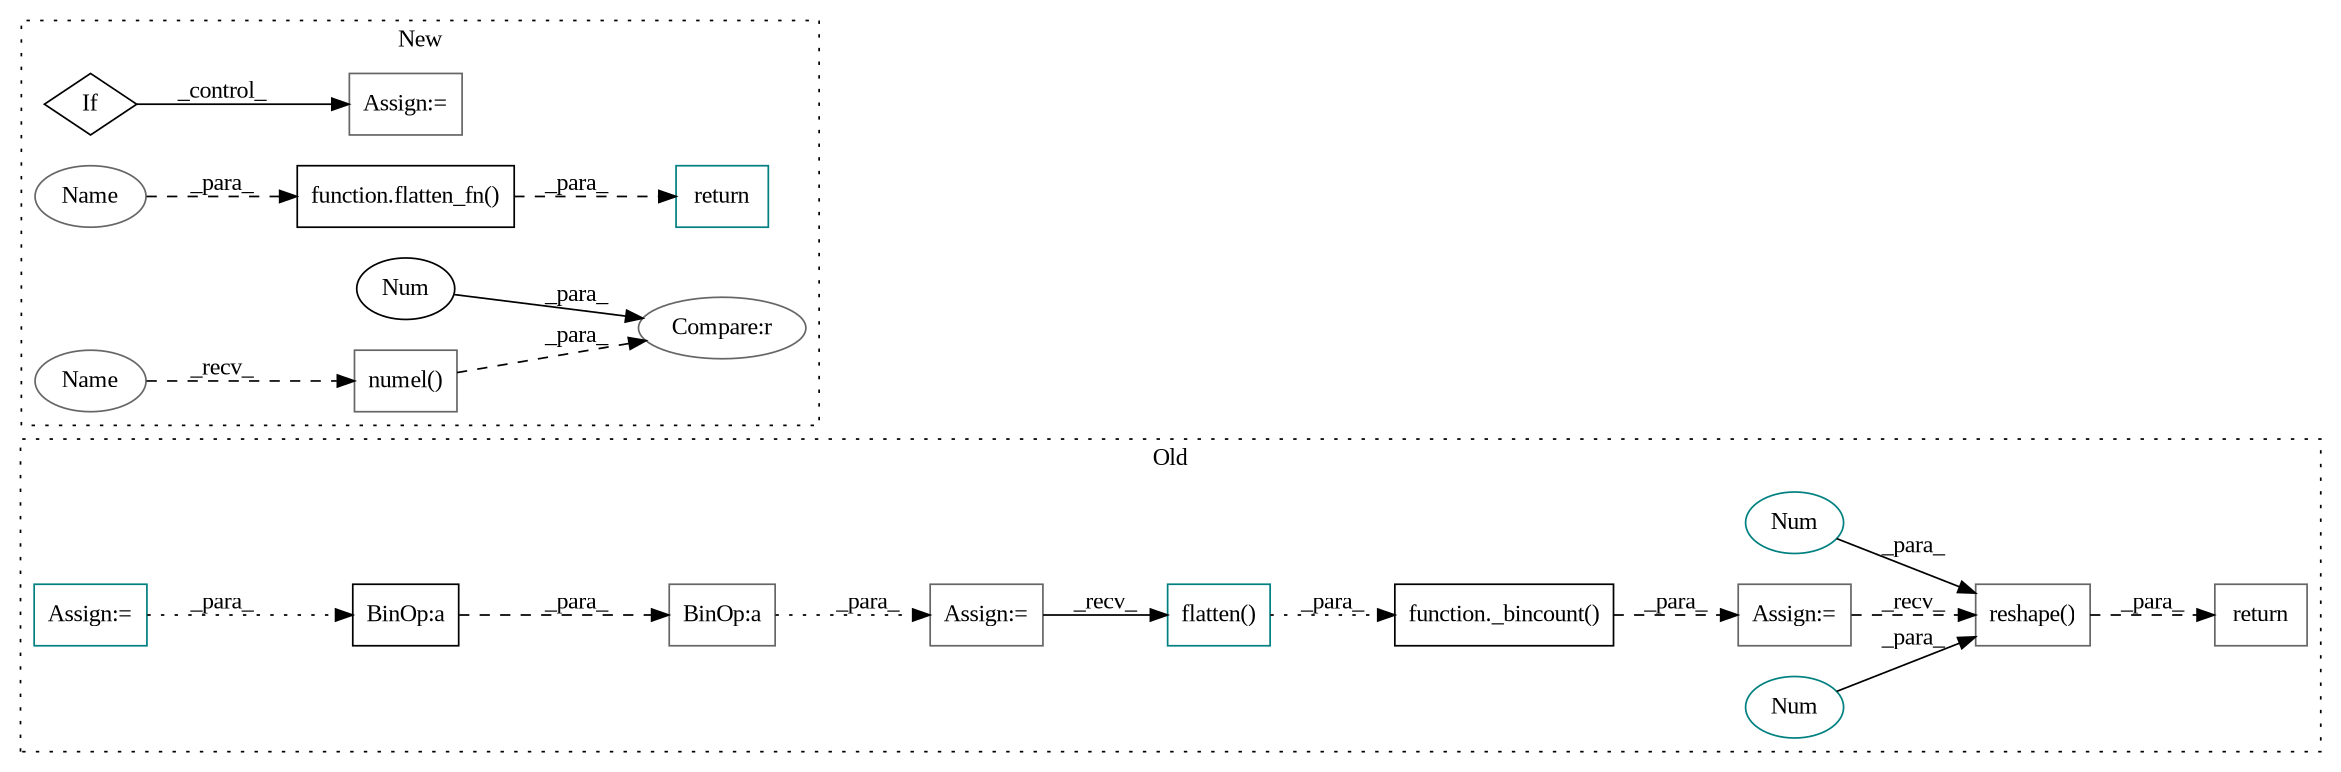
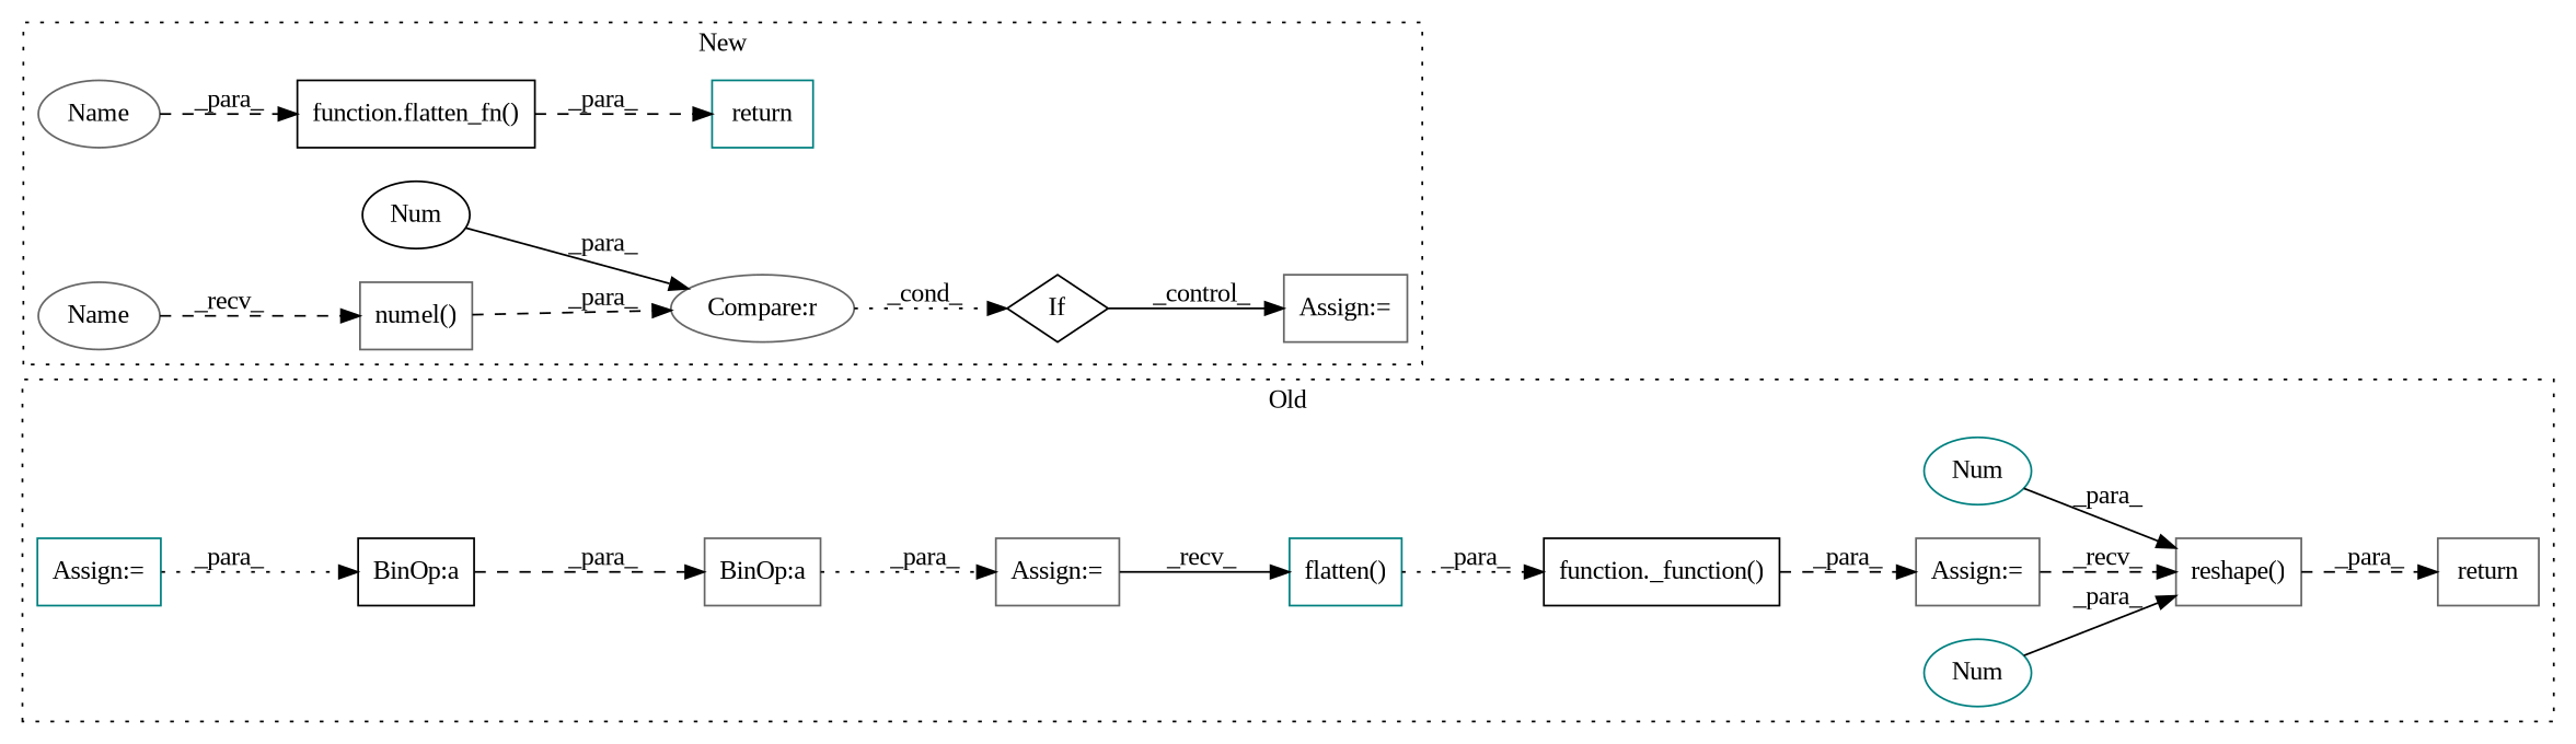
  digraph {
    fontname="Liberation Serif"
    rankdir=LR
    node [a=75 color=gray40 fontname="Liberation Serif" l=3 s=19698 shape=box]
    edge [fontname="Liberation Serif" style=dashed]
    n1 [l="13,1" label="reshape()" s="18609,18646"]
    n2 [a=76 color=teal l=1 label=Num s=18642 shape=ellipse]
    n3 [a=68 color=teal label="Assign:=" s=18213]
    n4 [color=teal l=24 label="flatten()" s=18537]
-   n5 [color=black l="10,36" label="function._bincount()" s="18527,18561"]
+   n5 [color=black l="10,36" label="function._function()" s="18527,18561"]
    n6 [a=76 color=teal l=1 label=Num s=18645 shape=ellipse]
    n7 [a=82 color=black label="BinOp:a" s=18309]
    n8 [a=82 label="BinOp:a" s=18305]
    n9 [a=68 label="Assign:=" s=18295]
    n10 [a=68 label="Assign:=" s=18524]
    n11 [a=93 l=7 label=return s=18602]
    n12 [l=13 label="numel()"]
    n13 [a=96 color=black label=If s=19695 shape=diamond]
    n14 [color=black l="10,1" label="function.flatten_fn()" s="19901,19949"]
    n15 [a=40 l=40 label="Compare:r" shape=ellipse]
    n16 [a=76 color=black l=9 label=Num s=19729 shape=ellipse]
    n17 [a=68 label="Assign:=" s=19840]
    n18 [a=93 color=teal l=7 label=return s=19894]
    n19 [a=87 l=5 label=Name s=19911 shape=ellipse]
    n20 [a=87 l=5 label=Name shape=ellipse]
    subgraph cluster_1 {
      label=Old
      style=dotted
      n1
      n2
      n3
      n4
      n5
      n6
      n7
      n8
      n9
      n10
      n11
    }
    subgraph cluster_2 {
      label=New
      style=dotted
      n12
      n13
      n14
      n15
      n16
      n17
      n18
      n19
      n20
    }
    n1 -> n11 [label=_para_]
    n2 -> n1 [label=_para_ style=solid]
    n3 -> n7 [label=_para_ style=dotted]
    n4 -> n5 [label=_para_ style=dotted]
    n5 -> n10 [label=_para_]
    n6 -> n1 [label=_para_ style=solid]
    n7 -> n8 [label=_para_]
    n8 -> n9 [label=_para_ style=dotted]
    n9 -> n4 [label=_recv_ style=solid]
    n10 -> n1 [label=_recv_]
    n12 -> n15 [label=_para_]
    n13 -> n17 [label=_control_ style=solid]
    n14 -> n18 [label=_para_]
+   n15 -> n13 [label=_cond_ style=dotted]
    n16 -> n15 [label=_para_ style=solid]
    n19 -> n14 [label=_para_]
    n20 -> n12 [label=_recv_]
  }
